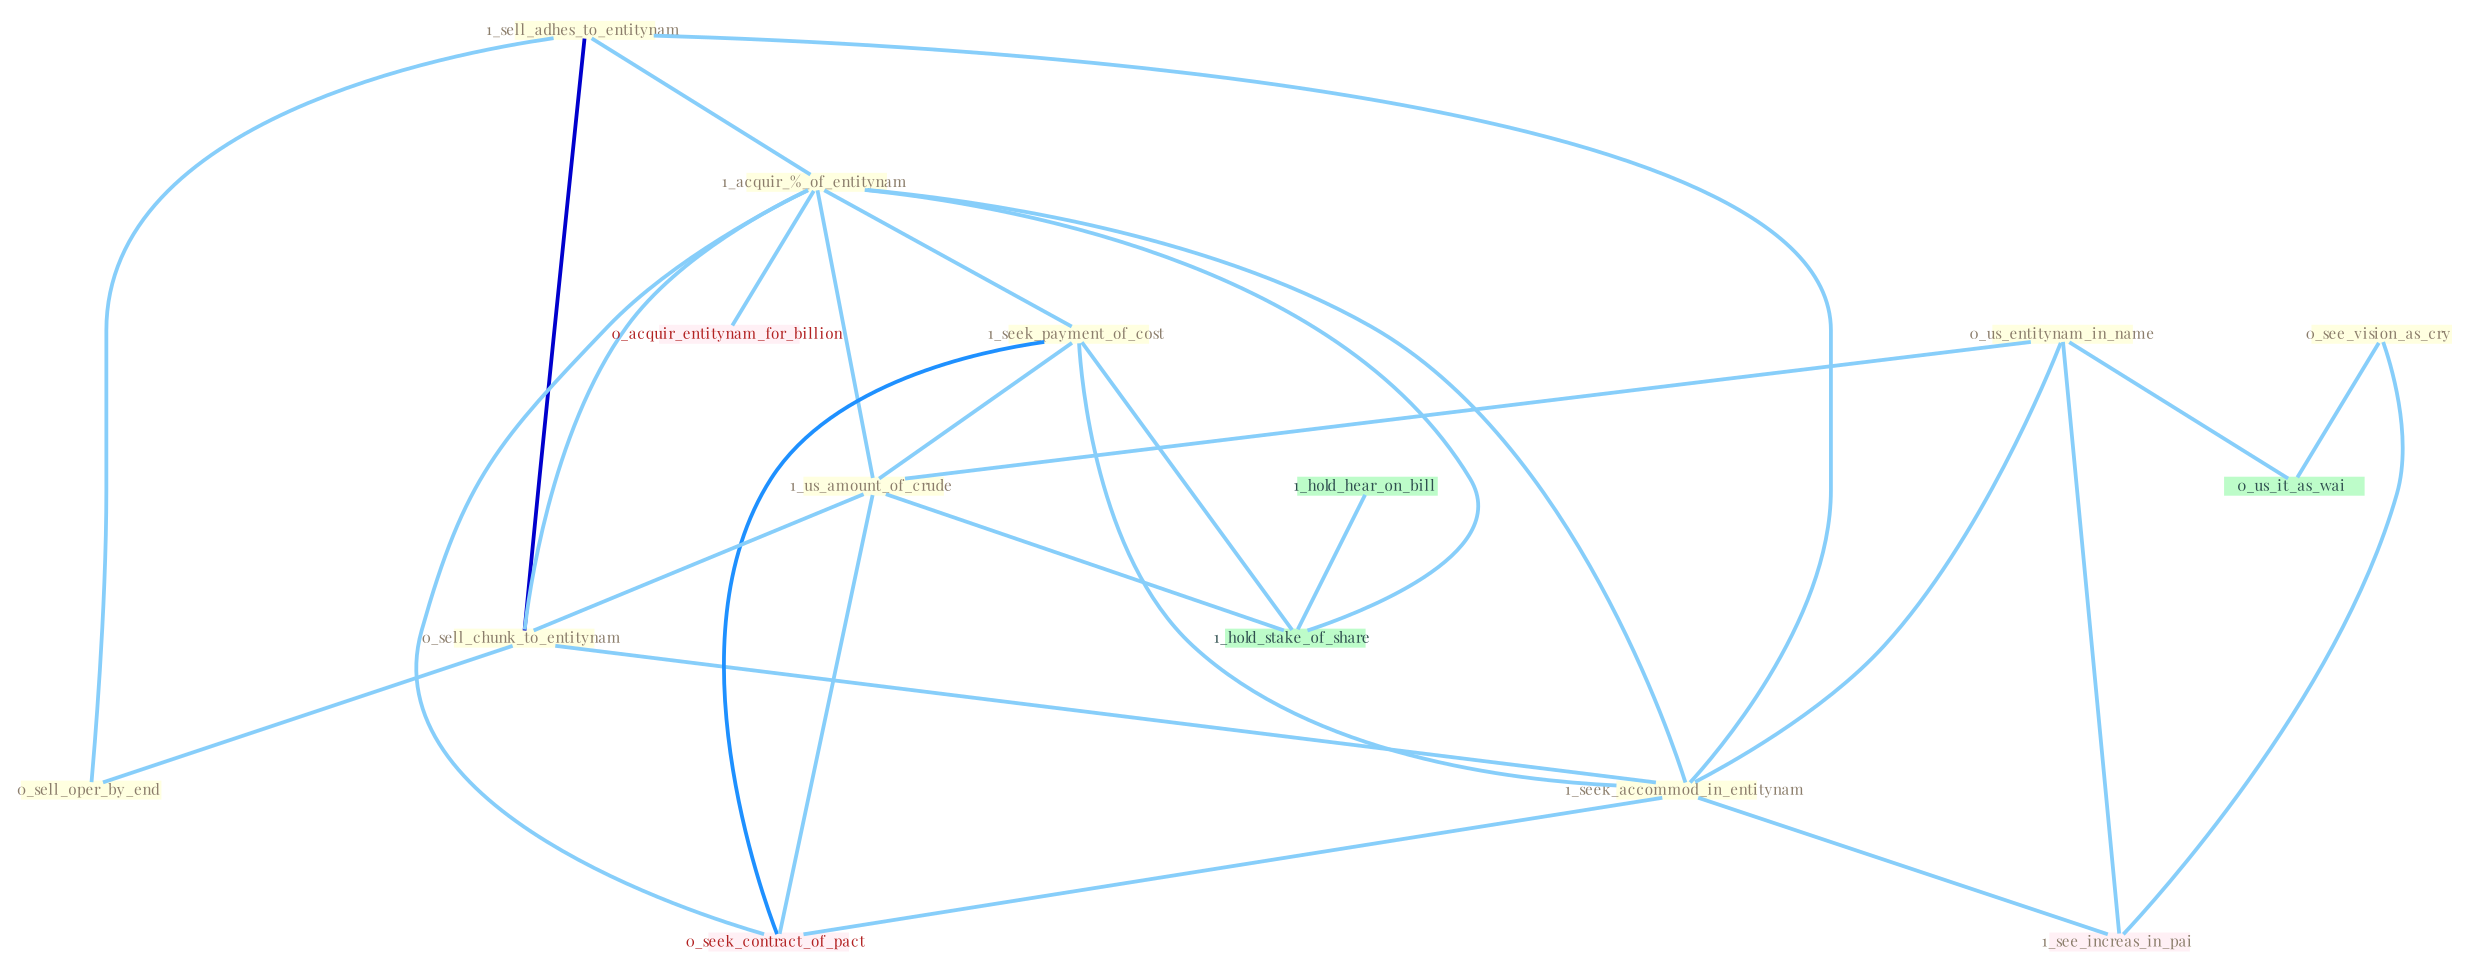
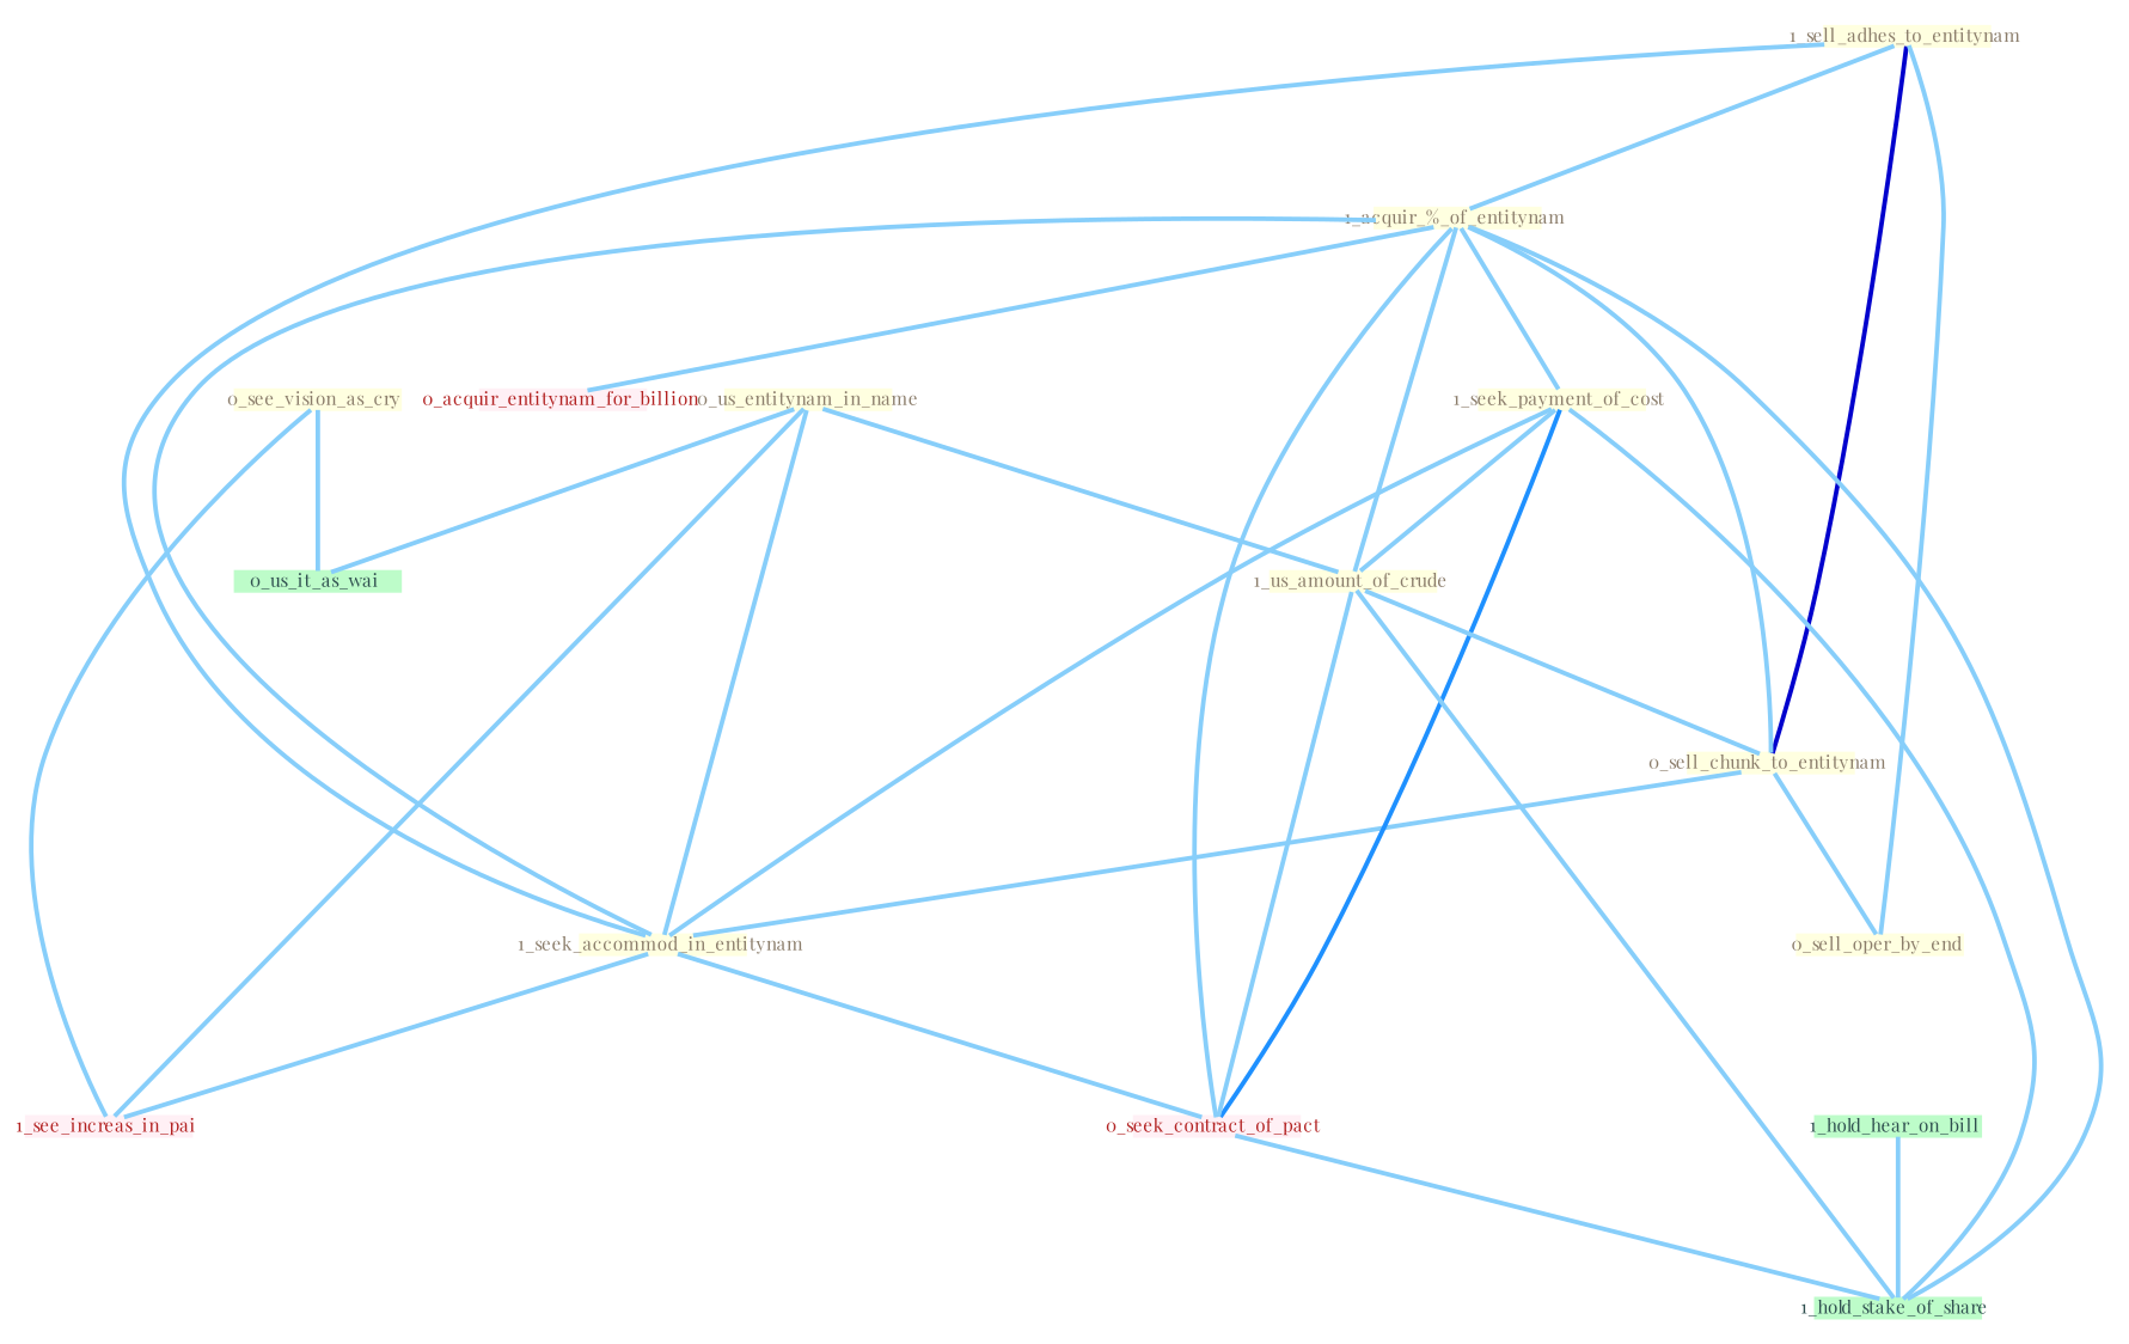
  graph {
    fontname="Playfair Display"
    node [color="#ffffe0" fixedsize=true fontcolor="#8b7d6b" fontname="Playfair Display" fontsize=4 shape=polygon style=filled]
    edge [color="#87cefa" fontname="Playfair Display" w=1]
    n1 [height=.06 label="0_us_entitynam_in_name" width=.5]
    n2 [height=.06 label="1_sell_adhes_to_entitynam" width=.5]
    "1_acquir_%_of_entitynam " [height=.06 width=.5]
    "0_sell_chunk_to_entitynam " [height=.06 width=.5]
    "0_sell_oper_by_end " [height=.06 width=.5]
    "1_seek_payment_of_cost " [height=.06 width=.5]
    n7 [height=.06 label="1_seek_accommod_in_entitynam" width=.5]
    "1_us_amount_of_crude " [height=.06 width=.5]
    "0_see_vision_as_cry " [height=.06 width=.5]
    "0_seek_contract_of_pact " [color="#fff0f5" fontcolor="#b22222" height=.06 width=.5]
    "0_acquir_entitynam_for_billion " [color="#fff0f5" fontcolor="#b22222" height=.06 width=.5]
-   "1_see_increas_in_pai " [color="#fff0f5" height=.06 width=.5]
+   "1_see_increas_in_pai " [color="#fff0f5" fontcolor="#b22222" height=.06 width=.5]
    "0_us_it_as_wai " [color="#BDFCC9" fontcolor="#2f4f4f" height=.06 width=.5]
    "1_hold_stake_of_share " [color="#BDFCC9" fontcolor="#2f4f4f" height=.06 width=.5]
    "1_hold_hear_on_bill " [color="#BDFCC9" fontcolor="#2f4f4f" height=.06 width=.5]
    subgraph sub_1 {
      n1
      n2
      "1_acquir_%_of_entitynam "
      "0_sell_chunk_to_entitynam "
      "0_sell_oper_by_end "
      "1_seek_payment_of_cost "
      n7
      "1_us_amount_of_crude "
      "0_see_vision_as_cry "
    }
    subgraph sub_2 {
      "0_seek_contract_of_pact "
      "0_acquir_entitynam_for_billion "
      "1_see_increas_in_pai "
    }
    n1 -- n7
    n1 -- "1_us_amount_of_crude "
    n1 -- "1_see_increas_in_pai "
    n1 -- "0_us_it_as_wai "
    n2 -- "1_acquir_%_of_entitynam "
    n2 -- "0_sell_chunk_to_entitynam " [color="#0000cd" w=3]
    n2 -- "0_sell_oper_by_end "
    n2 -- n7
    "1_acquir_%_of_entitynam " -- "0_sell_chunk_to_entitynam "
    "1_acquir_%_of_entitynam " -- "1_seek_payment_of_cost "
    "1_acquir_%_of_entitynam " -- n7
    "1_acquir_%_of_entitynam " -- "1_us_amount_of_crude "
    "1_acquir_%_of_entitynam " -- "0_seek_contract_of_pact "
    "1_acquir_%_of_entitynam " -- "0_acquir_entitynam_for_billion "
    "1_acquir_%_of_entitynam " -- "1_hold_stake_of_share "
    "0_sell_chunk_to_entitynam " -- "0_sell_oper_by_end "
    "0_sell_chunk_to_entitynam " -- n7
    "1_seek_payment_of_cost " -- n7
    "1_seek_payment_of_cost " -- "1_us_amount_of_crude "
    "1_seek_payment_of_cost " -- "0_seek_contract_of_pact " [color="#1e90ff" w=2]
    "1_seek_payment_of_cost " -- "1_hold_stake_of_share "
    n7 -- "0_seek_contract_of_pact "
    n7 -- "1_see_increas_in_pai "
    "1_us_amount_of_crude " -- "0_sell_chunk_to_entitynam "
    "1_us_amount_of_crude " -- "0_seek_contract_of_pact "
    "1_us_amount_of_crude " -- "1_hold_stake_of_share "
    "0_see_vision_as_cry " -- "1_see_increas_in_pai "
    "0_see_vision_as_cry " -- "0_us_it_as_wai "
+   "0_seek_contract_of_pact " -- "1_hold_stake_of_share "
    "1_hold_hear_on_bill " -- "1_hold_stake_of_share "
  }
